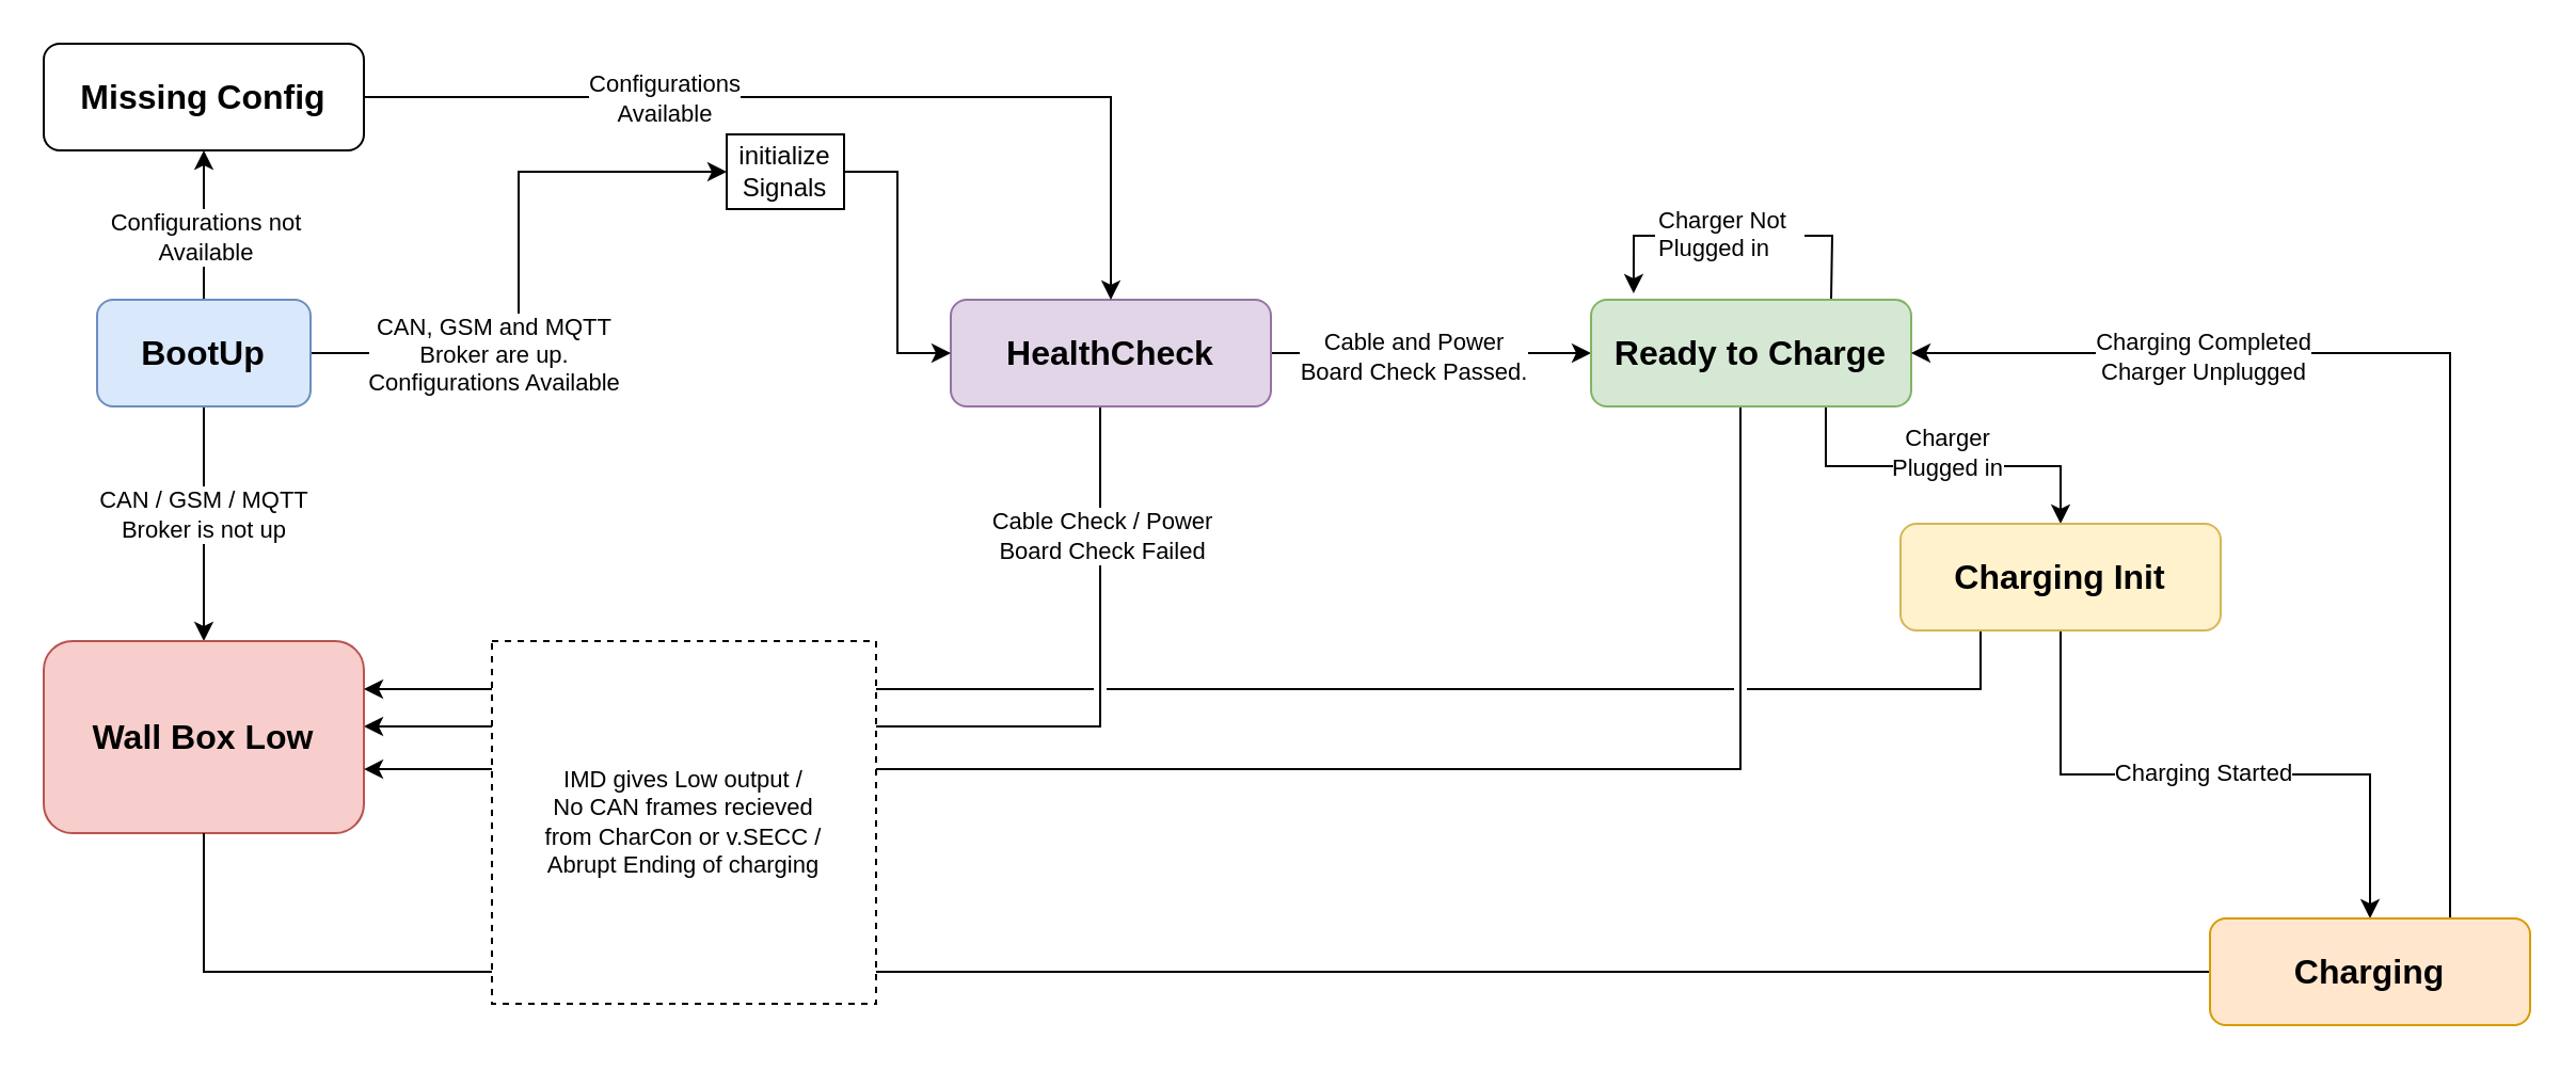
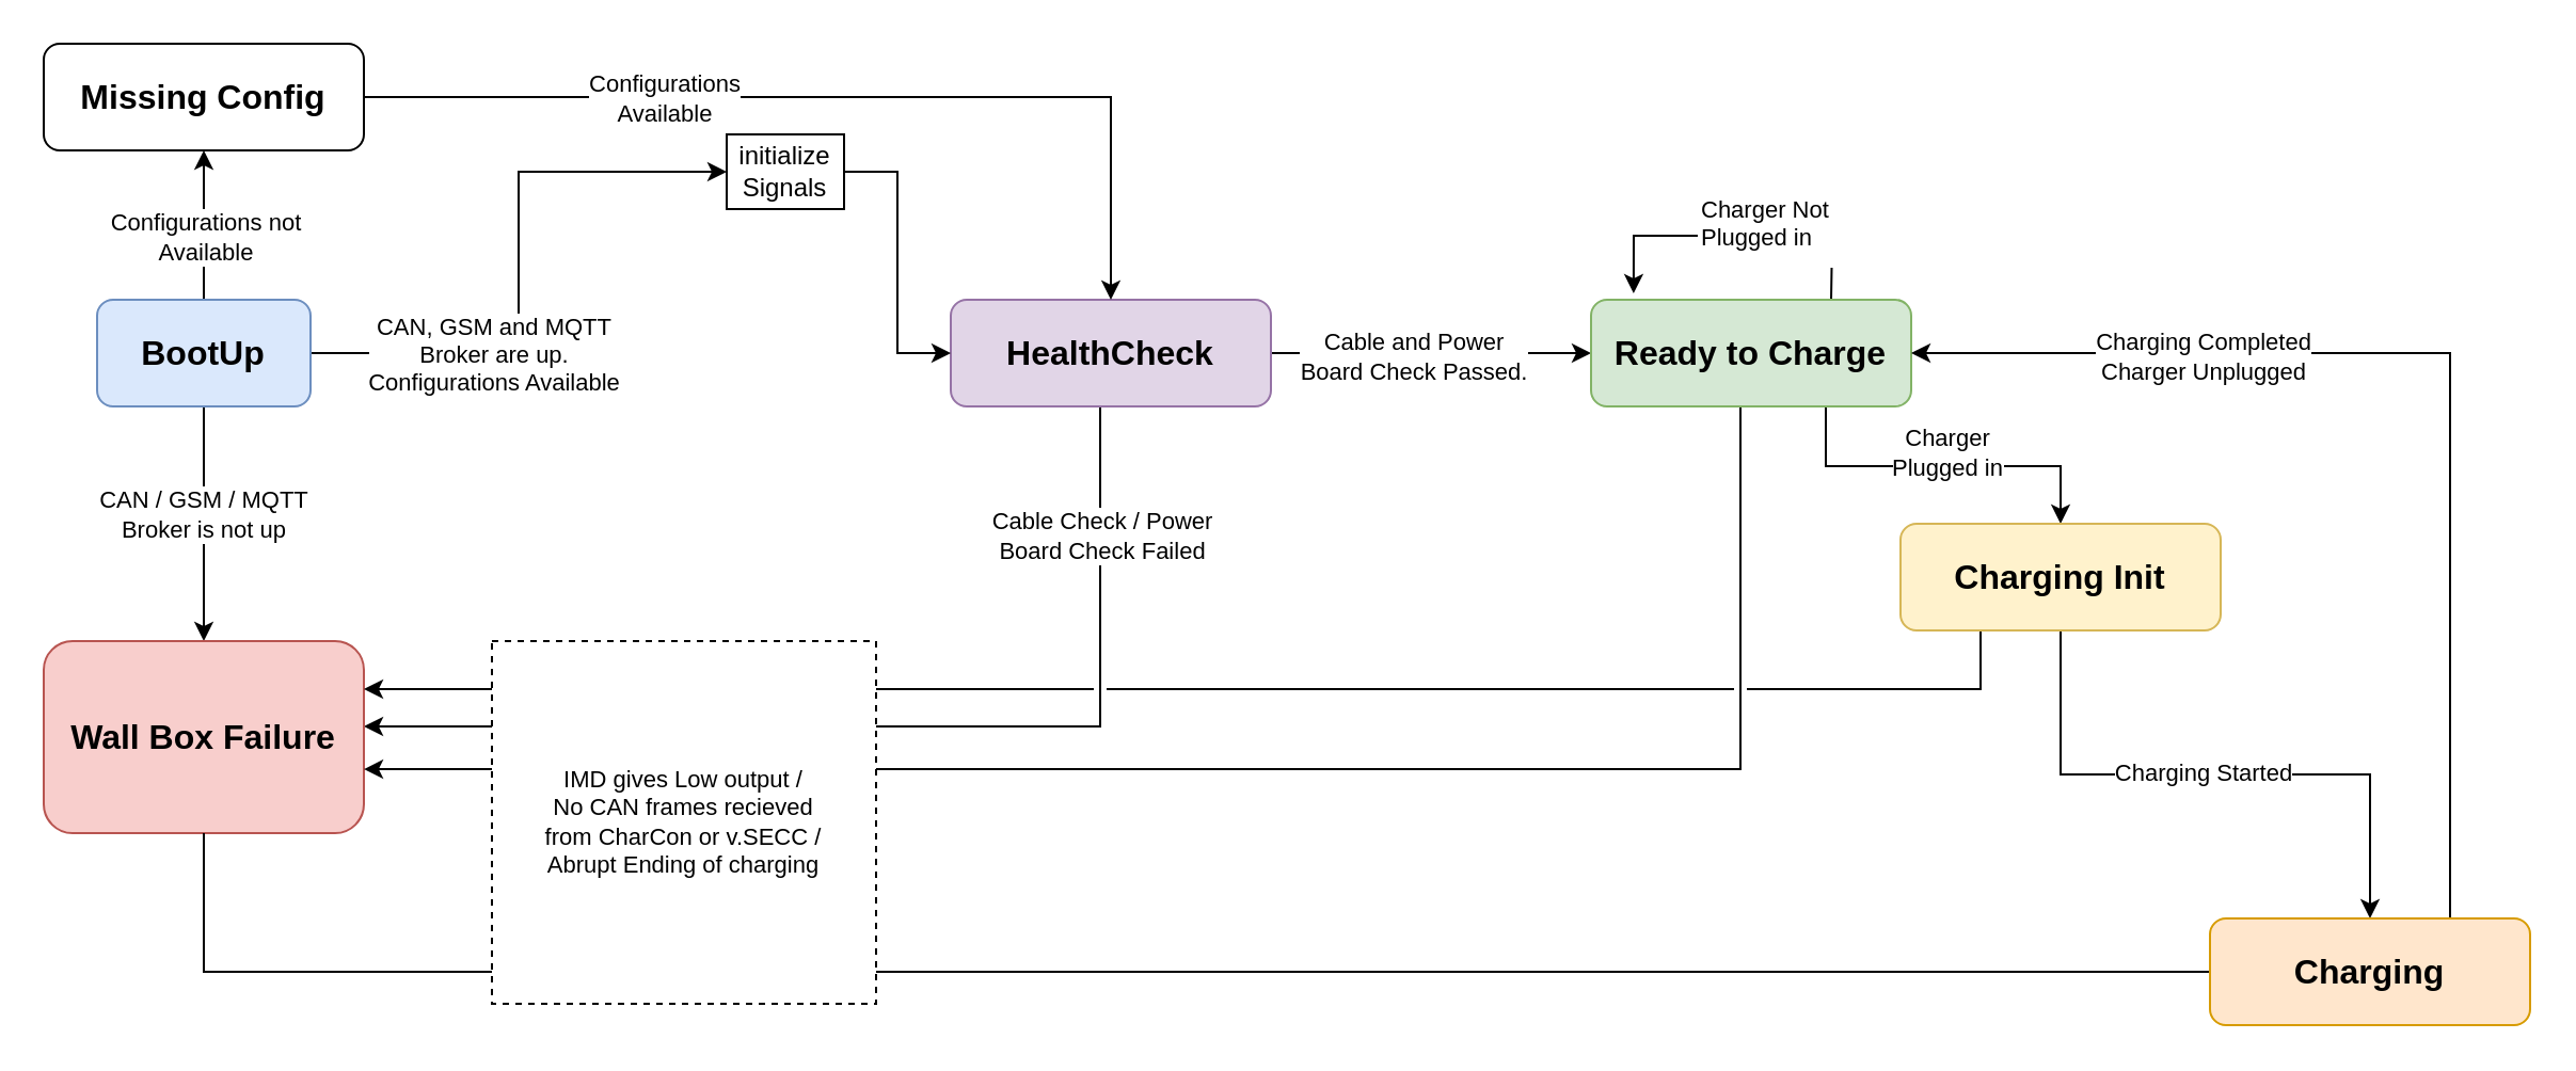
  <mxCell id="0" />
  <mxCell id="1" parent="0" />
  <mxCell id="2" style="edgeStyle=orthogonalEdgeStyle;rounded=0;orthogonalLoop=1;jettySize=auto;html=1;entryX=0.5;entryY=0;entryDx=0;entryDy=0;fontSize=16;" parent="1" source="6" target="10" edge="1"><mxGeometry relative="1" as="geometry" /></mxCell>
  <mxCell id="3" value="CAN / GSM / MQTT &lt;br&gt;Broker is not up" style="edgeLabel;html=1;align=center;verticalAlign=middle;resizable=0;points=[];fontSize=11;" parent="2" vertex="1" connectable="0"><mxGeometry x="-0.095" y="-1" relative="1" as="geometry"><mxPoint as="offset" /></mxGeometry></mxCell>
  <mxCell id="4" style="edgeStyle=orthogonalEdgeStyle;rounded=0;orthogonalLoop=1;jettySize=auto;html=1;fontSize=16;" parent="1" source="6" target="12" edge="1"><mxGeometry relative="1" as="geometry" /></mxCell>
  <mxCell id="5" style="edgeStyle=orthogonalEdgeStyle;rounded=0;jumpStyle=gap;orthogonalLoop=1;jettySize=auto;html=1;entryX=0;entryY=0.5;entryDx=0;entryDy=0;" parent="1" source="6" target="34" edge="1"><mxGeometry relative="1" as="geometry" /></mxCell>
  <mxCell id="6" value="&lt;font style=&quot;font-size: 16px;&quot;&gt;&lt;b&gt;BootUp&lt;/b&gt;&lt;/font&gt;" style="rounded=1;whiteSpace=wrap;html=1;fillColor=#dae8fc;strokeColor=#6c8ebf;" parent="1" vertex="1"><mxGeometry x="45" y="140" width="100" height="50" as="geometry" /></mxCell>
  <mxCell id="7" style="edgeStyle=orthogonalEdgeStyle;rounded=0;orthogonalLoop=1;jettySize=auto;html=1;entryX=0;entryY=0.5;entryDx=0;entryDy=0;fontSize=16;" parent="1" source="9" target="16" edge="1"><mxGeometry relative="1" as="geometry" /></mxCell>
  <mxCell id="8" style="edgeStyle=orthogonalEdgeStyle;rounded=0;orthogonalLoop=1;jettySize=auto;html=1;fontSize=16;jumpStyle=gap;" parent="1" source="9" edge="1"><mxGeometry relative="1" as="geometry"><Array as="points"><mxPoint x="515" y="340" /><mxPoint x="170" y="340" /></Array><mxPoint x="170" y="340" as="targetPoint" /></mxGeometry></mxCell>
  <mxCell id="9" value="&lt;span style=&quot;font-size: 16px;&quot;&gt;&lt;b&gt;HealthCheck&lt;/b&gt;&lt;/span&gt;" style="rounded=1;whiteSpace=wrap;html=1;fillColor=#e1d5e7;strokeColor=#9673a6;" parent="1" vertex="1"><mxGeometry x="445" y="140" width="150" height="50" as="geometry" /></mxCell>
- <mxCell id="10" value="&lt;span style=&quot;font-size: 16px;&quot;&gt;&lt;b&gt;Wall Box Low&lt;/b&gt;&lt;/span&gt;" style="rounded=1;whiteSpace=wrap;html=1;fillColor=#f8cecc;strokeColor=#b85450;" parent="1" vertex="1"><mxGeometry x="20" y="300" width="150" height="90" as="geometry" /></mxCell>
+ <mxCell id="10" value="&lt;span style=&quot;font-size: 16px;&quot;&gt;&lt;b&gt;Wall Box Failure&lt;/b&gt;&lt;/span&gt;" style="rounded=1;whiteSpace=wrap;html=1;fillColor=#f8cecc;strokeColor=#b85450;" parent="1" vertex="1"><mxGeometry x="20" y="300" width="150" height="90" as="geometry" /></mxCell>
  <mxCell id="11" style="edgeStyle=orthogonalEdgeStyle;rounded=0;orthogonalLoop=1;jettySize=auto;html=1;entryX=0.5;entryY=0;entryDx=0;entryDy=0;fontSize=16;exitX=1;exitY=0.5;exitDx=0;exitDy=0;" parent="1" source="12" target="9" edge="1"><mxGeometry relative="1" as="geometry"><mxPoint x="305" y="45" as="sourcePoint" /></mxGeometry></mxCell>
  <mxCell id="12" value="&lt;span style=&quot;font-size: 16px;&quot;&gt;&lt;b&gt;Missing Config&lt;/b&gt;&lt;/span&gt;" style="rounded=1;whiteSpace=wrap;html=1;" parent="1" vertex="1"><mxGeometry x="20" y="20" width="150" height="50" as="geometry" /></mxCell>
  <mxCell id="13" style="edgeStyle=orthogonalEdgeStyle;rounded=0;orthogonalLoop=1;jettySize=auto;html=1;fontSize=16;" parent="1" source="16" target="19" edge="1"><mxGeometry relative="1" as="geometry"><Array as="points"><mxPoint x="855" y="218" /><mxPoint x="965" y="218" /></Array></mxGeometry></mxCell>
  <mxCell id="14" style="edgeStyle=orthogonalEdgeStyle;rounded=0;orthogonalLoop=1;jettySize=auto;html=1;entryX=1;entryY=0.667;entryDx=0;entryDy=0;entryPerimeter=0;fontSize=16;" parent="1" source="16" target="10" edge="1"><mxGeometry relative="1" as="geometry"><Array as="points"><mxPoint x="815" y="360" /></Array><mxPoint x="305" y="350.04" as="targetPoint" /></mxGeometry></mxCell>
  <mxCell id="15" style="edgeStyle=orthogonalEdgeStyle;rounded=0;jumpStyle=gap;orthogonalLoop=1;jettySize=auto;html=1;exitX=0.75;exitY=0;exitDx=0;exitDy=0;fontSize=9;fontColor=#000000;entryX=0.133;entryY=-0.06;entryDx=0;entryDy=0;entryPerimeter=0;" parent="1" source="16" target="16" edge="1"><mxGeometry relative="1" as="geometry"><mxPoint x="765" y="40" as="targetPoint" /><Array as="points"><mxPoint x="858" y="120" /><mxPoint x="858" y="120" /><mxPoint x="858" y="110" /><mxPoint x="765" y="110" /></Array></mxGeometry></mxCell>
  <mxCell id="16" value="&lt;span style=&quot;font-size: 16px;&quot;&gt;&lt;b&gt;Ready to Charge&lt;/b&gt;&lt;/span&gt;" style="rounded=1;whiteSpace=wrap;html=1;fillColor=#d5e8d4;strokeColor=#82b366;" parent="1" vertex="1"><mxGeometry x="745" y="140" width="150" height="50" as="geometry" /></mxCell>
  <mxCell id="17" style="edgeStyle=orthogonalEdgeStyle;rounded=0;orthogonalLoop=1;jettySize=auto;html=1;entryX=0.5;entryY=0;entryDx=0;entryDy=0;fontSize=11;" parent="1" source="19" target="27" edge="1"><mxGeometry relative="1" as="geometry" /></mxCell>
  <mxCell id="18" style="edgeStyle=orthogonalEdgeStyle;rounded=0;orthogonalLoop=1;jettySize=auto;html=1;exitX=0.25;exitY=1;exitDx=0;exitDy=0;entryX=1;entryY=0.25;entryDx=0;entryDy=0;fontSize=11;jumpStyle=gap;" parent="1" source="19" target="10" edge="1"><mxGeometry relative="1" as="geometry"><mxPoint x="305" y="367.5" as="targetPoint" /></mxGeometry></mxCell>
  <mxCell id="19" value="&lt;span style=&quot;font-size: 16px;&quot;&gt;&lt;b&gt;Charging Init&lt;/b&gt;&lt;/span&gt;" style="rounded=1;whiteSpace=wrap;html=1;fillColor=#fff2cc;strokeColor=#d6b656;" parent="1" vertex="1"><mxGeometry x="890" y="245" width="150" height="50" as="geometry" /></mxCell>
  <mxCell id="20" value="CAN, GSM and MQTT &lt;br&gt;Broker are up. &lt;br&gt;Configurations Available" style="edgeLabel;html=1;align=center;verticalAlign=middle;resizable=0;points=[];fontSize=11;" parent="1" vertex="1" connectable="0"><mxGeometry x="230" y="165" as="geometry" /></mxCell>
  <mxCell id="21" value="&lt;div&gt;Configurations&lt;/div&gt;&lt;div&gt;Available&lt;/div&gt;" style="edgeLabel;html=1;align=center;verticalAlign=middle;resizable=0;points=[];fontSize=11;" parent="1" vertex="1" connectable="0"><mxGeometry x="310" y="45" as="geometry" /></mxCell>
  <mxCell id="22" value="&lt;div&gt;Configurations not&lt;/div&gt;&lt;div&gt;Available&lt;/div&gt;" style="edgeLabel;html=1;align=center;verticalAlign=middle;resizable=0;points=[];fontSize=11;" parent="1" vertex="1" connectable="0"><mxGeometry x="95" y="110" as="geometry" /></mxCell>
  <mxCell id="23" value="Cable Check / Power &lt;br&gt;Board Check Failed" style="edgeLabel;html=1;align=center;verticalAlign=middle;resizable=0;points=[];fontSize=11;" parent="1" vertex="1" connectable="0"><mxGeometry x="515" y="250" as="geometry" /></mxCell>
  <mxCell id="24" value="Cable and Power &lt;br&gt;Board Check Passed." style="edgeLabel;html=1;align=center;verticalAlign=middle;resizable=0;points=[];fontSize=11;" parent="1" vertex="1" connectable="0"><mxGeometry x="655" y="165" as="geometry"><mxPoint x="6" y="1" as="offset" /></mxGeometry></mxCell>
  <mxCell id="25" style="edgeStyle=orthogonalEdgeStyle;rounded=0;orthogonalLoop=1;jettySize=auto;html=1;fontSize=11;endArrow=none;" parent="1" source="27" target="10" edge="1"><mxGeometry relative="1" as="geometry" /></mxCell>
  <mxCell id="26" style="edgeStyle=orthogonalEdgeStyle;rounded=0;orthogonalLoop=1;jettySize=auto;html=1;exitX=0.75;exitY=0;exitDx=0;exitDy=0;entryX=1;entryY=0.5;entryDx=0;entryDy=0;fontSize=11;" parent="1" source="27" target="16" edge="1"><mxGeometry relative="1" as="geometry" /></mxCell>
  <mxCell id="27" value="&lt;span style=&quot;font-size: 16px;&quot;&gt;&lt;b&gt;Charging&lt;/b&gt;&lt;/span&gt;" style="rounded=1;whiteSpace=wrap;html=1;fillColor=#ffe6cc;strokeColor=#d79b00;" parent="1" vertex="1"><mxGeometry x="1035" y="430" width="150" height="50" as="geometry" /></mxCell>
  <mxCell id="28" value="IMD gives Low output /&lt;br style=&quot;border-color: var(--border-color);&quot;&gt;&lt;span style=&quot;background-color: rgb(255, 255, 255);&quot;&gt;No CAN frames recieved&lt;/span&gt;&lt;br style=&quot;border-color: var(--border-color);&quot;&gt;&lt;span style=&quot;background-color: rgb(255, 255, 255);&quot;&gt;from CharCon or v.SECC /&lt;br&gt;Abrupt Ending of charging&lt;br&gt;&lt;/span&gt;" style="rounded=0;whiteSpace=wrap;html=1;fontSize=11;dashed=1;" parent="1" vertex="1"><mxGeometry x="230" y="300" width="180" height="170" as="geometry" /></mxCell>
  <mxCell id="29" value="Charger &lt;br&gt;Plugged in" style="edgeLabel;html=1;align=center;verticalAlign=middle;resizable=0;points=[];fontSize=11;" parent="1" vertex="1" connectable="0"><mxGeometry x="905" y="210" as="geometry"><mxPoint x="6" y="1" as="offset" /></mxGeometry></mxCell>
  <mxCell id="30" value="Charging Started" style="edgeLabel;html=1;align=center;verticalAlign=middle;resizable=0;points=[];fontSize=11;" parent="1" vertex="1" connectable="0"><mxGeometry x="1025" y="360" as="geometry"><mxPoint x="6" y="1" as="offset" /></mxGeometry></mxCell>
  <mxCell id="31" value="Charging Completed &lt;br&gt;Charger Unplugged" style="edgeLabel;html=1;align=center;verticalAlign=middle;resizable=0;points=[];fontSize=11;" parent="1" vertex="1" connectable="0"><mxGeometry x="1025" y="165" as="geometry"><mxPoint x="6" y="1" as="offset" /></mxGeometry></mxCell>
- <mxCell id="32" value="&lt;span style=&quot;color: rgb(0, 0, 0); font-family: Helvetica; font-size: 11px; font-style: normal; font-variant-ligatures: normal; font-variant-caps: normal; font-weight: 400; letter-spacing: normal; orphans: 2; text-align: center; text-indent: 0px; text-transform: none; widows: 2; word-spacing: 0px; -webkit-text-stroke-width: 0px; background-color: rgb(255, 255, 255); text-decoration-thickness: initial; text-decoration-style: initial; text-decoration-color: initial; float: none; display: inline !important;&quot;&gt;Charger Not&lt;/span&gt;&lt;br style=&quot;border-color: var(--border-color); color: rgb(0, 0, 0); font-family: Helvetica; font-size: 11px; font-style: normal; font-variant-ligatures: normal; font-variant-caps: normal; font-weight: 400; letter-spacing: normal; orphans: 2; text-align: center; text-indent: 0px; text-transform: none; widows: 2; word-spacing: 0px; -webkit-text-stroke-width: 0px; text-decoration-thickness: initial; text-decoration-style: initial; text-decoration-color: initial;&quot;&gt;&lt;span style=&quot;color: rgb(0, 0, 0); font-family: Helvetica; font-size: 11px; font-style: normal; font-variant-ligatures: normal; font-variant-caps: normal; font-weight: 400; letter-spacing: normal; orphans: 2; text-align: center; text-indent: 0px; text-transform: none; widows: 2; word-spacing: 0px; -webkit-text-stroke-width: 0px; background-color: rgb(255, 255, 255); text-decoration-thickness: initial; text-decoration-style: initial; text-decoration-color: initial; float: none; display: inline !important;&quot;&gt;Plugged in&lt;/span&gt;" style="text;whiteSpace=wrap;html=1;fontSize=9;fontColor=#000000;fillColor=default;" parent="1" vertex="1"><mxGeometry x="775" y="90" width="70" height="40" as="geometry" /></mxCell>
+ <mxCell id="32" value="&lt;span style=&quot;color: rgb(0, 0, 0); font-family: Helvetica; font-size: 11px; font-style: normal; font-variant-ligatures: normal; font-variant-caps: normal; font-weight: 400; letter-spacing: normal; orphans: 2; text-align: center; text-indent: 0px; text-transform: none; widows: 2; word-spacing: 0px; -webkit-text-stroke-width: 0px; background-color: rgb(255, 255, 255); text-decoration-thickness: initial; text-decoration-style: initial; text-decoration-color: initial; float: none; display: inline !important;&quot;&gt;Charger Not&lt;/span&gt;&lt;br style=&quot;border-color: var(--border-color); color: rgb(0, 0, 0); font-family: Helvetica; font-size: 11px; font-style: normal; font-variant-ligatures: normal; font-variant-caps: normal; font-weight: 400; letter-spacing: normal; orphans: 2; text-align: center; text-indent: 0px; text-transform: none; widows: 2; word-spacing: 0px; -webkit-text-stroke-width: 0px; text-decoration-thickness: initial; text-decoration-style: initial; text-decoration-color: initial;&quot;&gt;&lt;span style=&quot;color: rgb(0, 0, 0); font-family: Helvetica; font-size: 11px; font-style: normal; font-variant-ligatures: normal; font-variant-caps: normal; font-weight: 400; letter-spacing: normal; orphans: 2; text-align: center; text-indent: 0px; text-transform: none; widows: 2; word-spacing: 0px; -webkit-text-stroke-width: 0px; background-color: rgb(255, 255, 255); text-decoration-thickness: initial; text-decoration-style: initial; text-decoration-color: initial; float: none; display: inline !important;&quot;&gt;Plugged in&lt;/span&gt;" style="text;whiteSpace=wrap;html=1;fontSize=9;fontColor=#000000;fillColor=default;" parent="1" vertex="1"><mxGeometry x="795" y="85" width="70" height="40" as="geometry" /></mxCell>
  <mxCell id="33" style="edgeStyle=orthogonalEdgeStyle;rounded=0;jumpStyle=gap;orthogonalLoop=1;jettySize=auto;html=1;entryX=0;entryY=0.5;entryDx=0;entryDy=0;" parent="1" source="34" target="9" edge="1"><mxGeometry relative="1" as="geometry" /></mxCell>
  <mxCell id="34" value="initialize &lt;br&gt;Signals" style="rounded=0;whiteSpace=wrap;html=1;" parent="1" vertex="1"><mxGeometry x="340" y="62.5" width="55" height="35" as="geometry" /></mxCell>
